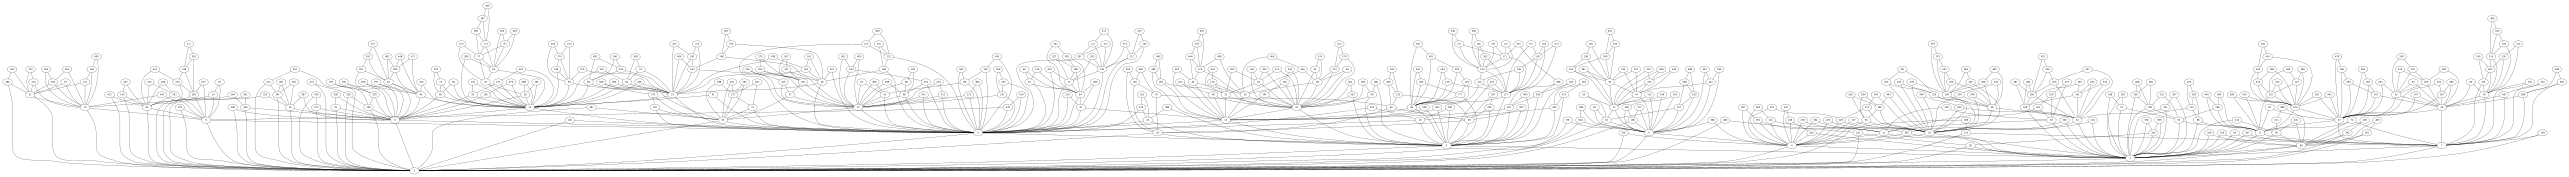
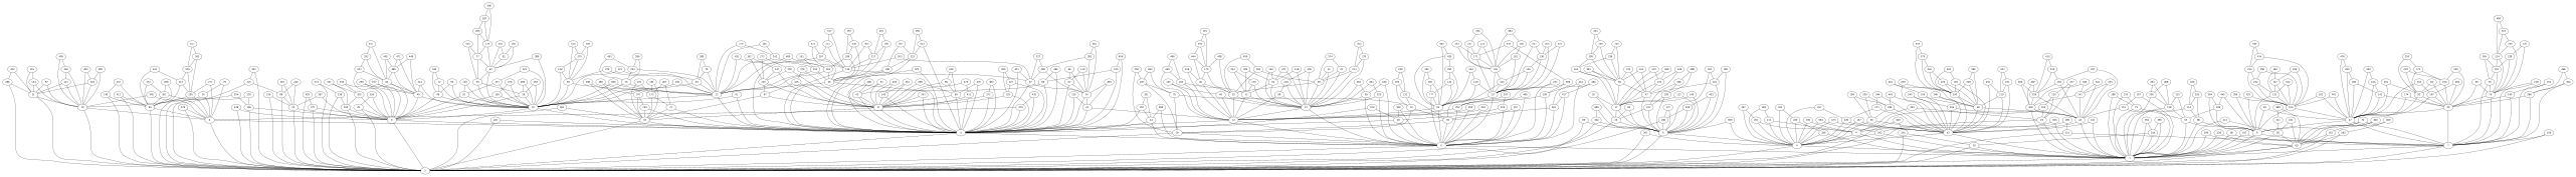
  graph {
    fontname=Nunito
    node [fontname=Nunito]
    edge [fontname=Nunito]
    0
    1
    2
    3
    4
    5
    6
    7
    8
    9
    10
    11
    12
    13
    14
    15
    16
    17
    18
    19
    20
    21
    22
    23
    24
    25
    26
    27
    28
    29
    30
    31
    32
    33
    34
    35
    36
    37
    38
    39
    40
    41
    42
    43
    44
    45
    46
    47
    48
    49
    50
    51
    52
    53
    54
    55
    56
    57
    58
    59
    60
    61
    62
    63
    64
    65
    66
    67
    68
    69
    70
    71
    72
    73
    74
    75
    76
    77
    78
    79
    80
    81
    82
    83
    84
    85
    86
    87
    88
    89
    90
    91
    92
    93
    94
    95
    96
    97
    98
    99
    100
    101
    102
    103
    104
    105
    106
    107
    108
    109
    110
    111
    112
    113
    114
    115
    116
    117
    118
    119
    120
    121
    122
    123
    124
    125
    126
    127
    128
    129
    130
    131
    132
    133
    134
    135
    136
    137
    138
    139
    140
    141
    142
    143
    144
    145
    146
    147
    148
    149
    150
    151
    152
    153
    154
    155
    156
    157
    158
    159
    160
    161
    162
    163
    164
    165
    166
    167
    168
    169
    170
    171
    172
    173
    174
    175
    176
    177
    178
    179
    180
    181
    182
    183
    184
    185
    186
    187
    188
    189
    190
    191
    192
    193
    194
    195
    196
    197
    198
    199
    200
    201
    202
    203
    204
    205
    206
    207
    208
    209
    210
    211
    212
    213
    214
    215
    216
    217
    218
    219
    220
    221
    222
    223
    224
    225
    226
    227
    228
    229
    230
    231
    232
    233
    234
    235
    236
    237
    238
    239
    240
    241
    242
    243
    244
    245
    246
    247
    248
    249
    250
    251
    252
    253
    254
    255
    256
    257
    258
    259
    260
    261
    262
    263
    264
    265
    266
    267
    268
    269
    270
    271
    272
    273
    274
    275
    276
    277
    278
    279
    280
    281
    282
    283
    284
    285
    286
    287
    288
    289
    290
    291
    292
    293
    294
    295
    296
    297
    298
    299
    300
    301
    302
    303
    304
    305
    306
    307
    308
    309
    310
    311
    312
    313
    314
    315
    316
    317
    318
    319
    320
    321
    322
    323
    324
    325
    326
    327
    328
    329
    330
    331
    332
    333
    334
    335
    336
    337
    338
    339
    340
    341
    342
    343
    344
    345
    346
    347
    348
    349
    350
    351
    352
    353
    354
    355
    356
    357
    358
    359
    360
    361
    362
    363
    364
    365
    366
    367
    368
    369
    370
    371
    372
    373
    374
    375
    376
    377
    378
    379
    380
    381
    382
    383
    384
    385
    386
    387
    388
    389
    390
    391
    392
    393
    394
    395
    396
    397
    398
    399
    400
    401
    402
    403
    404
    405
    406
    407
    408
    409
    410
    411
    412
    413
    414
    415
    416
    417
    418
    419
    420
    421
    422
    423
    424
    425
    426
    427
    428
    429
    430
    431
    432
    433
    434
    435
    436
    437
    438
    439
    440
    441
    442
    443
    444
    445
    446
    447
    448
    449
    450
    451
    452
    453
    454
    455
    456
    457
    458
    459
    460
    461
    462
    463
    464
    465
    466
    467
    468
    469
    470
    471
    472
    473
    474
    475
    477
    478
    479
    480
    481
    482
    483
    484
    485
    486
    487
    488
    n489 [label=989]
    490
    491
    492
    493
    494
    495
    496
    497
    498
    499
    0 -- 1
    1 -- 2
    2 -- 0
    3 -- 0
    3 -- 2
    4 -- 1
    4 -- 2
    5 -- 2
    5 -- 4
    6 -- 2
    6 -- 3
    7 -- 1
    7 -- 2
    8 -- 1
    8 -- 7
    9 -- 2
    9 -- 3
    10 -- 2
    10 -- 6
    11 -- 1
    11 -- 4
    12 -- 0
    12 -- 3
    13 -- 0
    13 -- 12
    14 -- 6
    14 -- 10
    15 -- 3
    15 -- 9
    16 -- 2
    16 -- 5
    17 -- 5
    17 -- 16
    18 -- 9
    18 -- 15
    19 -- 1
    19 -- 11
    20 -- 16
    20 -- 17
    21 -- 3
    21 -- 12
    22 -- 3
    22 -- 15
    23 -- 2
    23 -- 9
    24 -- 0
    24 -- 3
    25 -- 12
    25 -- 13
    26 -- 3
    26 -- 22
    27 -- 7
    27 -- 8
    28 -- 0
    28 -- 3
    29 -- 0
    29 -- 2
    30 -- 1
    30 -- 2
    31 -- 2
    31 -- 10
    32 -- 12
    32 -- 13
    33 -- 2
    33 -- 3
    34 -- 3
    34 -- 21
    35 -- 7
    35 -- 27
    36 -- 15
    36 -- 18
    37 -- 3
    37 -- 33
    38 -- 13
    38 -- 25
    39 -- 0
    39 -- 29
    40 -- 12
    40 -- 25
    41 -- 13
    41 -- 38
    42 -- 1
    42 -- 4
    43 -- 3
    43 -- 37
    44 -- 1
    44 -- 42
    45 -- 9
    45 -- 15
    46 -- 12
    46 -- 13
    47 -- 5
    47 -- 17
    48 -- 9
    48 -- 15
    49 -- 42
    49 -- 44
    50 -- 17
    50 -- 47
    51 -- 37
    51 -- 43
    52 -- 13
    52 -- 32
    53 -- 1
    53 -- 8
    54 -- 15
    54 -- 22
    55 -- 15
    55 -- 22
    56 -- 15
    56 -- 48
    57 -- 10
    57 -- 31
    58 -- 3
    58 -- 37
    59 -- 0
    59 -- 13
    60 -- 29
    60 -- 39
    61 -- 3
    61 -- 15
    62 -- 15
    62 -- 36
    63 -- 13
    63 -- 38
    64 -- 9
    64 -- 45
    65 -- 15
    65 -- 22
    66 -- 1
    66 -- 7
    67 -- 3
    67 -- 34
    68 -- 3
    68 -- 43
    69 -- 1
    69 -- 2
    70 -- 7
    70 -- 8
    70 -- 69
    71 -- 3
    71 -- 33
    72 -- 15
    72 -- 48
    73 -- 1
    73 -- 53
    74 -- 22
    74 -- 54
    75 -- 6
    75 -- 14
    76 -- 7
    76 -- 35
    77 -- 36
    77 -- 62
    78 -- 2
    78 -- 9
    79 -- 29
    79 -- 60
    80 -- 37
    80 -- 58
    81 -- 8
    81 -- 27
    82 -- 62
-   82 -- 77
    83 -- 5
    83 -- 16
    84 -- 7
    84 -- 76
    85 -- 2
    85 -- 6
    86 -- 1
    86 -- 8
    87 -- 33
    87 -- 37
    88 -- 2
    88 -- 23
    89 -- 2
    89 -- 5
    90 -- 4
    90 -- 42
    91 -- 9
    91 -- 15
    92 -- 27
    92 -- 35
    93 -- 35
    93 -- 92
    94 -- 0
    94 -- 12
    95 -- 1
    95 -- 69
    96 -- 34
    96 -- 67
    97 -- 3
    97 -- 34
    98 -- 12
    98 -- 13
    99 -- 35
    99 -- 76
    100 -- 2
    100 -- 3
    101 -- 1
    101 -- 42
    102 -- 17
    102 -- 50
    103 -- 12
    103 -- 46
    104 -- 8
    104 -- 27
    105 -- 3
    105 -- 68
    106 -- 42
    106 -- 49
    107 -- 5
    107 -- 16
    108 -- 1
    108 -- 44
    109 -- 5
    109 -- 107
    110 -- 15
    110 -- 91
    111 -- 10
    111 -- 31
    112 -- 4
    112 -- 11
    113 -- 5
    113 -- 17
    114 -- 1
    114 -- 86
    115 -- 8
    115 -- 104
    116 -- 3
    116 -- 97
    117 -- 0
    117 -- 94
    118 -- 13
    118 -- 52
    119 -- 34
    119 -- 67
    120 -- 3
    120 -- 33
    121 -- 0
    121 -- 94
    122 -- 5
    122 -- 47
    123 -- 94
    123 -- 121
    124 -- 94
    124 -- 117
    125 -- 37
    125 -- 87
    126 -- 117
    126 -- 124
    127 -- 104
    127 -- 115
    128 -- 15
    128 -- 55
    129 -- 94
    129 -- 117
    130 -- 37
    130 -- 87
    131 -- 2
    131 -- 7
    132 -- 39
    132 -- 60
    133 -- 117
    133 -- 124
    134 -- 10
    134 -- 31
    135 -- 3
    135 -- 37
    136 -- 117
    136 -- 126
    137 -- 4
    137 -- 42
    138 -- 1
    138 -- 53
    139 -- 2
    139 -- 23
    140 -- 7
    140 -- 35
    141 -- 44
    141 -- 108
    142 -- 27
    142 -- 35
-   143 -- 475
+   143 -- 3
    143 -- 37
    144 -- 2
    144 -- 30
    145 -- 2
    145 -- 85
    146 -- 10
    146 -- 111
    147 -- 37
    147 -- 130
    148 -- 3
    148 -- 26
    149 -- 5
    149 -- 17
    150 -- 35
    150 -- 92
    151 -- 1
    151 -- 44
    152 -- 7
    152 -- 140
    153 -- 22
    153 -- 26
    154 -- 11
    154 -- 19
    155 -- 9
    155 -- 15
    156 -- 44
    156 -- 108
    157 -- 9
    157 -- 45
    158 -- 50
    158 -- 102
    159 -- 2
    159 -- 7
    160 -- 62
    160 -- 82
    161 -- 26
    161 -- 153
    162 -- 117
    162 -- 133
    163 -- 22
    163 -- 26
    164 -- 27
    164 -- 142
    165 -- 2
    165 -- 9
    166 -- 2
    166 -- 5
    167 -- 27
    167 -- 35
    168 -- 26
    168 -- 163
    169 -- 60
    169 -- 132
    170 -- 33
    170 -- 120
    171 -- 117
    171 -- 133
    172 -- 33
    172 -- 71
    173 -- 92
    173 -- 150
    174 -- 27
    174 -- 35
    175 -- 25
    175 -- 40
    176 -- 13
    176 -- 32
    177 -- 5
    177 -- 166
    178 -- 3
    178 -- 24
    179 -- 62
    179 -- 77
    180 -- 0
    180 -- 59
    181 -- 33
    181 -- 172
    182 -- 27
    182 -- 104
    183 -- 27
    183 -- 142
    184 -- 115
    184 -- 127
    185 -- 5
    185 -- 122
    186 -- 42
    186 -- 90
    187 -- 29
    187 -- 79
    188 -- 1
    188 -- 73
    189 -- 2
    189 -- 131
    190 -- 42
    190 -- 49
    191 -- 24
    191 -- 178
    192 -- 42
    192 -- 190
    193 -- 12
    193 -- 32
    194 -- 13
    194 -- 52
    195 -- 2
    195 -- 9
    196 -- 104
    196 -- 127
    197 -- 1
    197 -- 7
    198 -- 8
    198 -- 53
    199 -- 0
    199 -- 28
    200 -- 94
    200 -- 121
    201 -- 9
    201 -- 64
    202 -- 76
    202 -- 84
    203 -- 37
    203 -- 130
    204 -- 5
    204 -- 122
    205 -- 9
    205 -- 195
    206 -- 1
    206 -- 138
    207 -- 85
    207 -- 145
    208 -- 8
    208 -- 104
    209 -- 90
    209 -- 186
    210 -- 53
    210 -- 138
    211 -- 13
    211 -- 38
    212 -- 1
    212 -- 95
    213 -- 47
    213 -- 50
    214 -- 76
    214 -- 202
    215 -- 3
    215 -- 21
    216 -- 13
    216 -- 98
    217 -- 3
    217 -- 116
    218 -- 7
    218 -- 76
    219 -- 42
    219 -- 49
    220 -- 19
    220 -- 154
    221 -- 2
    221 -- 88
    222 -- 22
    222 -- 65
    223 -- 3
    223 -- 148
    224 -- 47
    224 -- 50
    225 -- 133
    225 -- 171
    226 -- 49
    226 -- 190
    227 -- 3
    227 -- 135
    228 -- 76
    228 -- 202
    229 -- 4
    229 -- 42
    230 -- 1
    230 -- 73
    231 -- 42
    231 -- 219
    232 -- 104
    232 -- 115
    233 -- 17
    233 -- 47
    234 -- 104
    234 -- 232
    235 -- 4
    235 -- 11
    236 -- 15
    236 -- 22
    237 -- 0
    237 -- 117
    238 -- 2
    238 -- 195
    239 -- 42
    239 -- 190
    240 -- 23
    240 -- 88
    241 -- 190
    241 -- 226
    242 -- 22
    242 -- 163
    243 -- 0
    243 -- 28
    244 -- 1
    244 -- 30
    245 -- 84
    245 -- 202
    246 -- 1
    246 -- 4
    247 -- 133
    247 -- 171
    248 -- 42
    248 -- 49
    249 -- 4
    249 -- 246
    250 -- 94
    250 -- 123
    251 -- 4
    251 -- 11
    252 -- 0
    252 -- 12
    253 -- 29
    253 -- 187
    254 -- 2
    254 -- 165
    255 -- 6
    255 -- 85
    256 -- 9
    256 -- 78
    257 -- 4
    257 -- 229
    258 -- 33
    258 -- 172
    259 -- 9
    259 -- 45
    260 -- 50
    260 -- 158
    261 -- 6
    261 -- 85
    262 -- 2
    262 -- 69
    263 -- 44
    263 -- 156
    264 -- 117
    264 -- 136
    265 -- 77
    265 -- 179
    266 -- 133
    266 -- 162
    267 -- 4
    267 -- 251
    268 -- 85
    268 -- 261
    269 -- 37
    269 -- 43
    270 -- 33
    270 -- 172
    271 -- 42
    271 -- 229
    272 -- 3
    272 -- 37
    273 -- 130
    273 -- 203
    274 -- 2
    274 -- 238
    275 -- 22
    275 -- 55
    276 -- 37
    276 -- 125
    277 -- 6
    277 -- 255
    278 -- 2
    278 -- 6
    279 -- 13
    279 -- 211
    280 -- 34
    280 -- 97
    281 -- 138
    281 -- 206
    282 -- 2
    282 -- 69
    283 -- 79
    283 -- 187
    284 -- 90
    284 -- 186
    285 -- 22
    285 -- 242
    286 -- 2
    286 -- 31
    287 -- 179
    287 -- 265
    288 -- 7
    288 -- 35
    289 -- 15
    289 -- 18
    290 -- 3
    290 -- 217
    291 -- 27
    291 -- 92
    292 -- 1
    292 -- 4
    293 -- 86
    293 -- 114
    294 -- 42
    294 -- 44
    295 -- 0
    295 -- 252
    296 -- 76
    296 -- 214
    297 -- 3
    297 -- 116
    298 -- 37
    298 -- 58
    299 -- 1
    299 -- 69
    300 -- 211
    300 -- 279
    301 -- 2
    301 -- 4
    302 -- 32
    302 -- 52
    303 -- 97
    303 -- 116
    304 -- 2
    304 -- 5
    305 -- 108
    305 -- 141
    306 -- 135
    306 -- 227
    307 -- 0
    307 -- 39
    308 -- 49
    308 -- 190
    309 -- 5
    309 -- 166
    310 -- 17
    310 -- 233
    311 -- 95
    312 -- 116
    312 -- 297
    313 -- 85
    313 -- 255
    314 -- 15
    314 -- 45
    315 -- 31
    315 -- 134
    316 -- 255
    316 -- 313
    317 -- 116
    317 -- 312
    318 -- 12
    318 -- 40
    319 -- 92
    319 -- 150
    320 -- 0
    320 -- 13
    321 -- 219
    321 -- 231
    322 -- 104
    322 -- 115
    323 -- 214
    323 -- 296
    324 -- 32
    324 -- 176
    325 -- 0
    325 -- 39
    326 -- 76
    326 -- 228
    327 -- 97
    327 -- 280
    328 -- 1
    328 -- 69
    329 -- 35
    329 -- 150
    330 -- 133
    330 -- 247
    331 -- 15
    331 -- 54
    332 -- 48
    332 -- 72
    333 -- 4
    333 -- 249
    334 -- 7
    334 -- 288
    335 -- 156
    335 -- 263
    336 -- 9
    336 -- 205
    337 -- 44
    337 -- 263
    338 -- 107
    338 -- 109
    339 -- 132
    339 -- 169
    340 -- 42
    340 -- 294
    341 -- 3
    341 -- 37
    342 -- 44
    342 -- 141
    343 -- 133
    343 -- 171
    344 -- 42
    344 -- 271
    345 -- 6
    345 -- 10
    346 -- 47
    346 -- 233
    347 -- 195
    347 -- 205
    348 -- 2
    348 -- 9
    349 -- 58
    349 -- 80
    350 -- 92
    350 -- 173
    351 -- 2
    351 -- 221
    352 -- 1
    352 -- 244
    353 -- 15
    353 -- 18
    354 -- 94
    354 -- 129
    355 -- 1
    355 -- 244
    356 -- 104
    356 -- 232
    357 -- 1
    357 -- 151
    358 -- 33
    358 -- 170
    359 -- 0
    359 -- 12
    360 -- 1
    360 -- 292
    361 -- 37
    361 -- 143
    362 -- 0
    362 -- 12
    363 -- 255
    363 -- 316
    364 -- 8
    364 -- 198
    365 -- 12
    365 -- 193
    366 -- 108
    366 -- 156
    367 -- 130
    367 -- 147
    368 -- 17
    368 -- 233
    369 -- 54
    369 -- 74
    370 -- 55
    370 -- 128
    371 -- 15
    371 -- 91
    372 -- 85
    372 -- 261
    373 -- 3
    373 -- 26
    374 -- 38
    374 -- 41
    375 -- 190
    375 -- 241
    376 -- 15
    376 -- 155
    377 -- 2
    377 -- 9
    378 -- 22
    378 -- 242
    379 -- 3
    379 -- 6
    380 -- 15
    380 -- 22
    381 -- 17
    381 -- 50
    382 -- 34
    382 -- 280
    383 -- 49
    383 -- 308
    384 -- 3
    384 -- 272
    385 -- 45
    385 -- 64
    386 -- 252
    386 -- 295
    387 -- 9
    387 -- 23
    388 -- 0
    388 -- 24
    389 -- 15
    389 -- 62
    390 -- 27
    390 -- 183
    391 -- 2
    391 -- 165
    392 -- 64
    392 -- 201
    393 -- 11
    393 -- 19
    394 -- 4
    394 -- 292
    395 -- 50
    395 -- 102
    396 -- 65
    396 -- 222
    397 -- 39
    397 -- 325
    398 -- 50
    398 -- 395
    399 -- 4
    399 -- 5
    400 -- 69
    400 -- 262
    401 -- 395
    401 -- 398
    402 -- 13
    402 -- 216
    403 -- 5
    403 -- 309
    404 -- 190
    404 -- 375
    405 -- 37
    405 -- 143
    406 -- 3
    406 -- 105
    407 -- 71
    407 -- 172
    408 -- 25
    408 -- 175
    409 -- 2
    409 -- 144
    410 -- 156
    410 -- 335
    411 -- 3
    411 -- 37
    412 -- 2
    412 -- 85
    413 -- 116
    413 -- 297
    414 -- 104
    414 -- 234
    415 -- 3
    415 -- 379
    416 -- 0
    416 -- 295
    417 -- 0
    417 -- 243
    418 -- 10
    418 -- 31
    419 -- 3
    419 -- 28
    420 -- 94
    420 -- 250
    421 -- 3
    421 -- 97
    422 -- 31
    422 -- 286
    423 -- 15
    423 -- 371
    424 -- 3
    424 -- 223
    425 -- 8
    425 -- 104
    426 -- 114
    426 -- 293
    427 -- 316
    427 -- 363
    428 -- 22
    428 -- 153
    429 -- 2
    429 -- 377
    430 -- 42
    430 -- 219
    431 -- 69
    431 -- 95
    432 -- 49
    432 -- 106
    433 -- 44
    433 -- 141
    434 -- 27
    434 -- 167
    435 -- 36
    435 -- 77
    436 -- 25
    436 -- 38
    437 -- 117
    437 -- 136
    438 -- 26
    438 -- 168
    439 -- 55
    439 -- 370
    440 -- 8
    440 -- 198
    441 -- 85
    441 -- 313
    442 -- 27
    442 -- 104
    443 -- 42
    443 -- 186
    444 -- 40
    444 -- 175
    445 -- 171
    445 -- 386
    446 -- 179
    446 -- 287
    447 -- 64
    447 -- 392
    448 -- 45
    448 -- 385
    449 -- 234
    449 -- 414
    450 -- 10
    450 -- 418
    451 -- 2
    451 -- 33
    452 -- 27
    452 -- 164
    453 -- 94
    453 -- 200
    454 -- 10
    454 -- 418
    455 -- 116
    455 -- 217
    456 -- 25
    456 -- 436
    457 -- 168
    457 -- 438
    458 -- 214
    458 -- 323
    459 -- 223
    459 -- 424
    460 -- 3
    460 -- 68
    461 -- 13
    461 -- 320
    462 -- 64
    462 -- 385
    463 -- 190
    463 -- 192
    464 -- 243
    464 -- 417
    465 -- 0
    465 -- 252
    466 -- 22
    466 -- 163
    467 -- 23
    467 -- 88
    468 -- 138
    468 -- 206
    469 -- 69
    469 -- 282
    470 -- 217
    470 -- 290
    471 -- 13
    471 -- 52
    472 -- 45
    472 -- 385
    473 -- 4
    473 -- 42
    474 -- 37
    474 -- 411
    475 -- 3
    475 -- 58
    477 -- 19
    477 -- 220
    478 -- 27
    478 -- 390
    479 -- 117
    479 -- 136
    480 -- 94
    480 -- 420
    481 -- 34
    481 -- 382
    482 -- 35
    482 -- 167
    483 -- 4
    483 -- 112
    484 -- 133
    484 -- 266
    485 -- 5
    485 -- 304
    486 -- 193
    486 -- 365
    487 -- 108
    487 -- 156
    488 -- 109
    488 -- 338
    n489 -- 69
    n489 -- 311
    490 -- 175
    490 -- 444
    491 -- 175
    491 -- 490
    492 -- 65
    492 -- 222
    493 -- 62
    493 -- 82
    494 -- 13
    494 -- 59
    495 -- 10
    495 -- 146
    496 -- 288
    496 -- 334
    497 -- 148
    497 -- 223
    498 -- 55
    498 -- 370
    499 -- 21
    499 -- 34
  }
